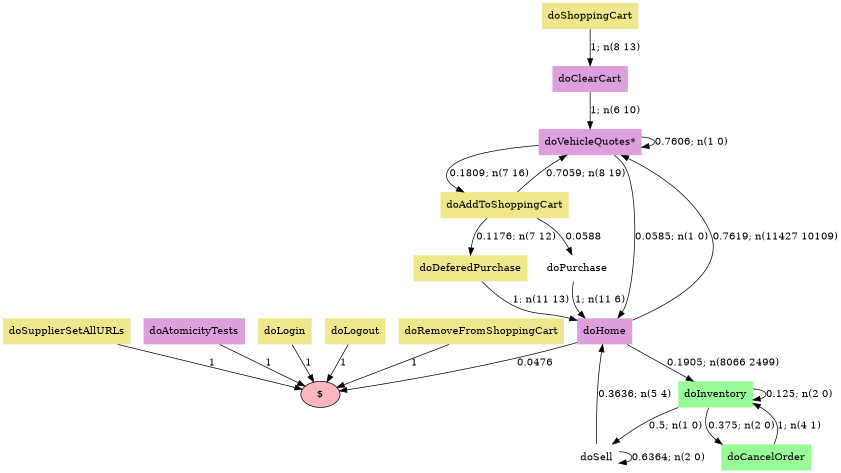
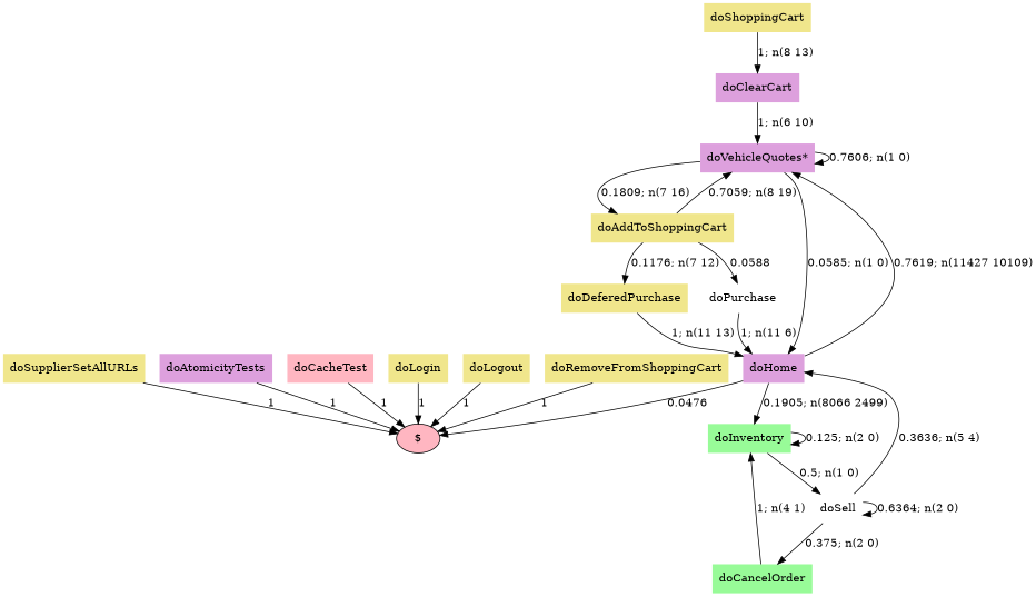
  digraph {
    node [fillcolor=khaki shape=none style=filled]
    edge [style=solid]
    n1 [fillcolor=plum label="doVehicleQuotes*"]
    n2 [label=doAddToShoppingCart]
    n3 [fillcolor=plum label=doHome]
    n4 [label=doDeferedPurchase]
    n5 [fillcolor=white label=doPurchase]
    "$" [fillcolor=lightpink shape=""]
    n7 [fillcolor=palegreen label=doInventory]
    n8 [label=doSupplierSetAllURLs]
    n9 [fillcolor=plum label=doAtomicityTests]
+   n10 [fillcolor=lightpink label=doCacheTest]
    n11 [label=doLogin]
    n12 [label=doShoppingCart]
    n13 [fillcolor=plum label=doClearCart]
    n14 [fillcolor=white label=doSell]
    n15 [fillcolor=palegreen label=doCancelOrder]
    n16 [label=doLogout]
    n17 [label=doRemoveFromShoppingCart]
    n1 -> n1 [label="0.7606; n(1 0)"]
    n1 -> n2 [label="0.1809; n(7 16)"]
    n1 -> n3 [label="0.0585; n(1 0)"]
    n2 -> n1 [label="0.7059; n(8 19)"]
    n2 -> n4 [label="0.1176; n(7 12)"]
    n2 -> n5 [label=0.0588]
    n3 -> n1 [label="0.7619; n(11427 10109)"]
    n3 -> "$" [label=0.0476]
    n3 -> n7 [label="0.1905; n(8066 2499)"]
    n4 -> n3 [label="1; n(11 13)"]
    n5 -> n3 [label="1; n(11 6)"]
    n7 -> n7 [label="0.125; n(2 0)"]
    n7 -> n14 [label="0.5; n(1 0)"]
-   n7 -> n15 [label="0.375; n(2 0)"]
+   n14 -> n15 [label="0.375; n(2 0)"]
    n8 -> "$" [label=1]
    n9 -> "$" [label=1]
+   n10 -> "$" [label=1]
    n11 -> "$" [label=1]
    n12 -> n13 [label="1; n(8 13)"]
    n13 -> n1 [label="1; n(6 10)"]
    n14 -> n3 [label="0.3636; n(5 4)"]
    n14 -> n14 [label="0.6364; n(2 0)"]
    n15 -> n7 [label="1; n(4 1)"]
    n16 -> "$" [label=1]
    n17 -> "$" [label=1]
  }
